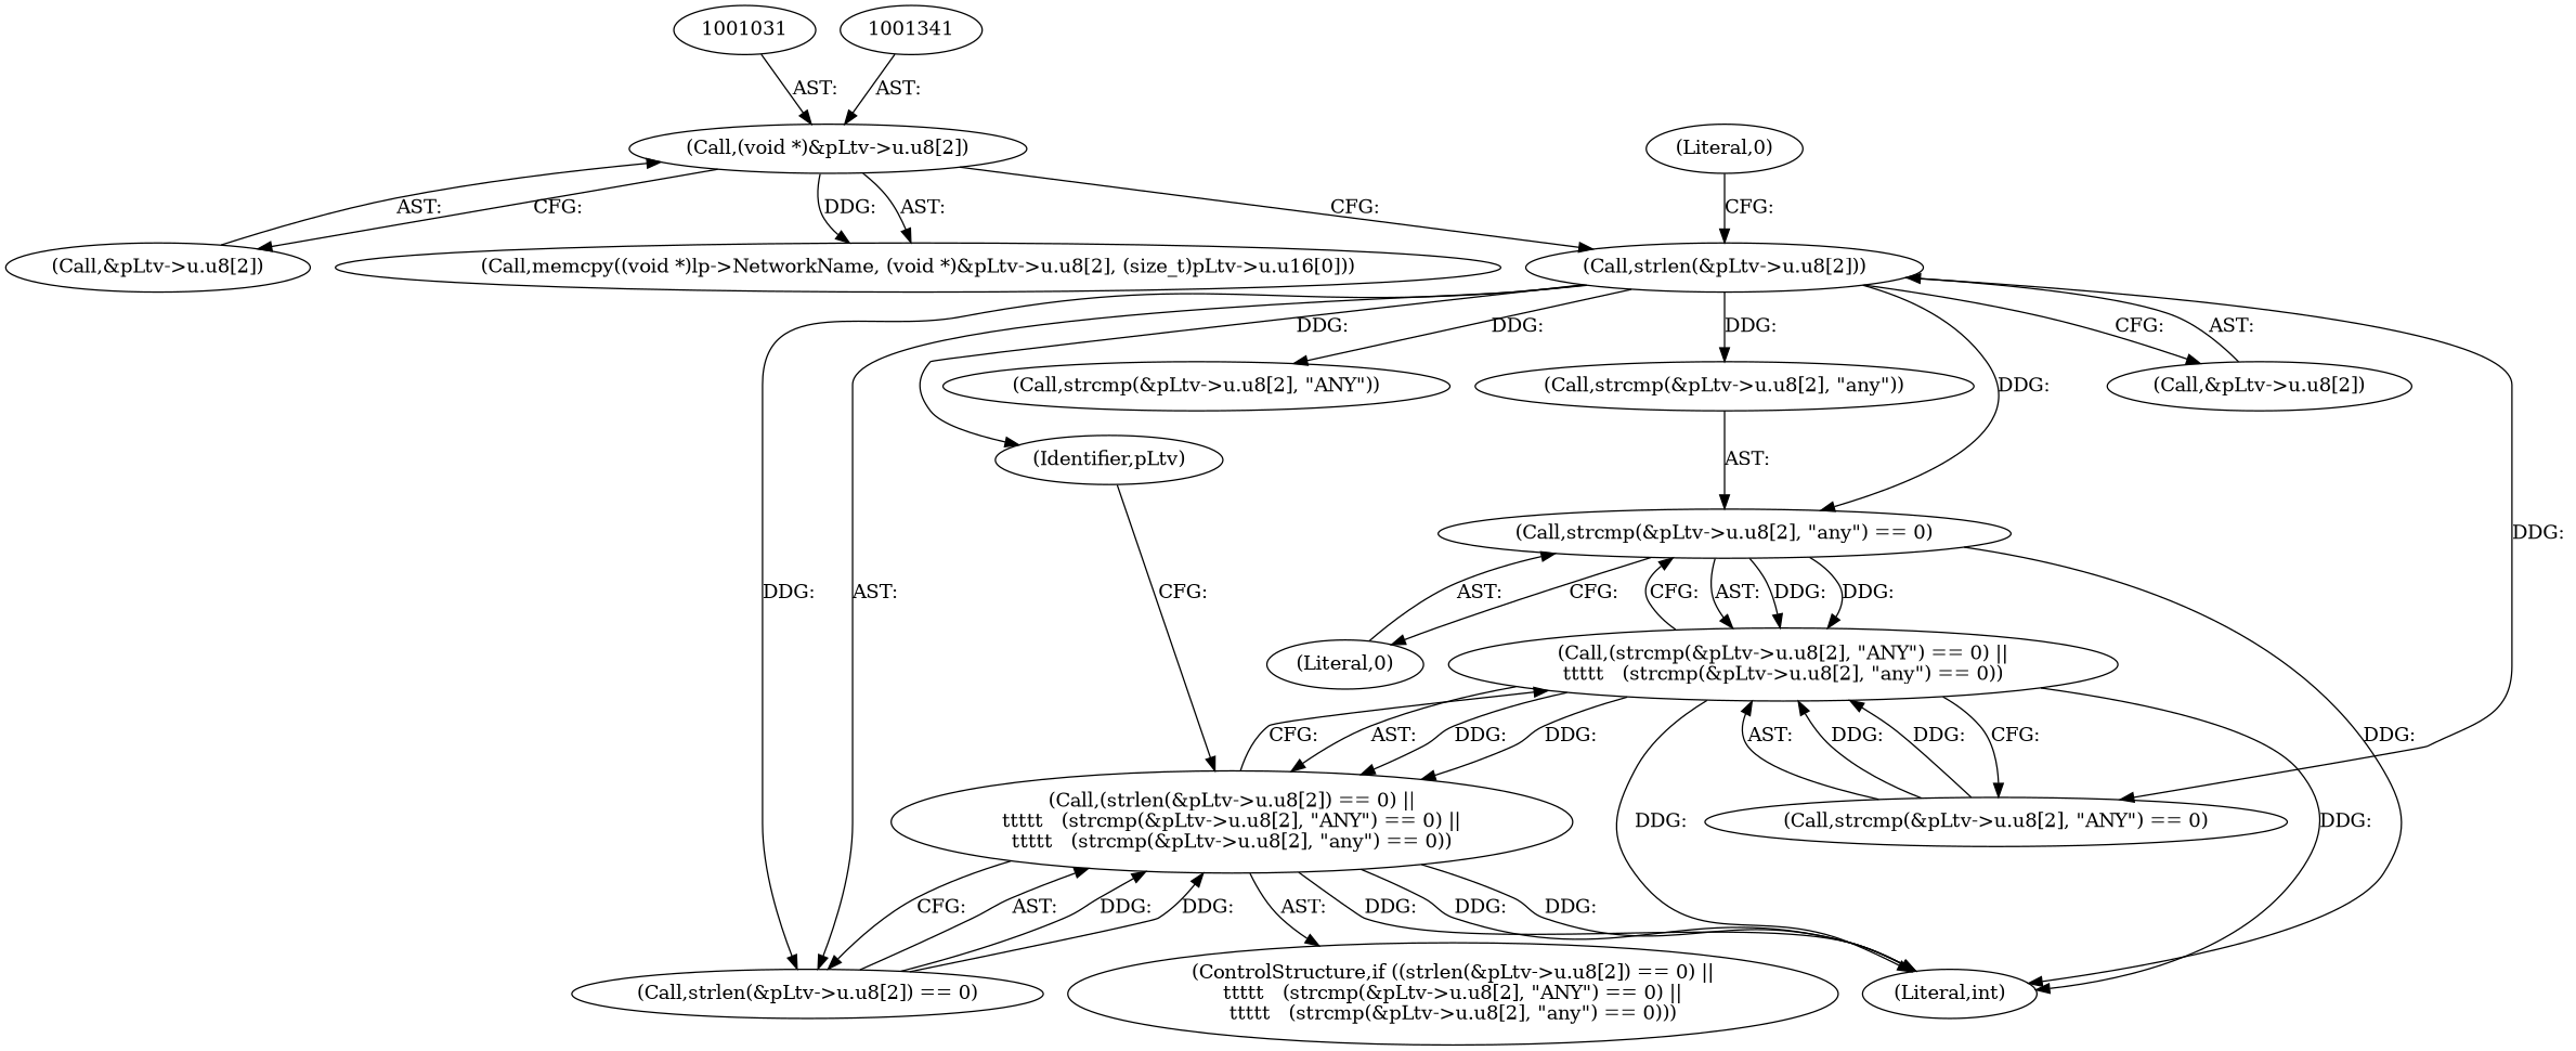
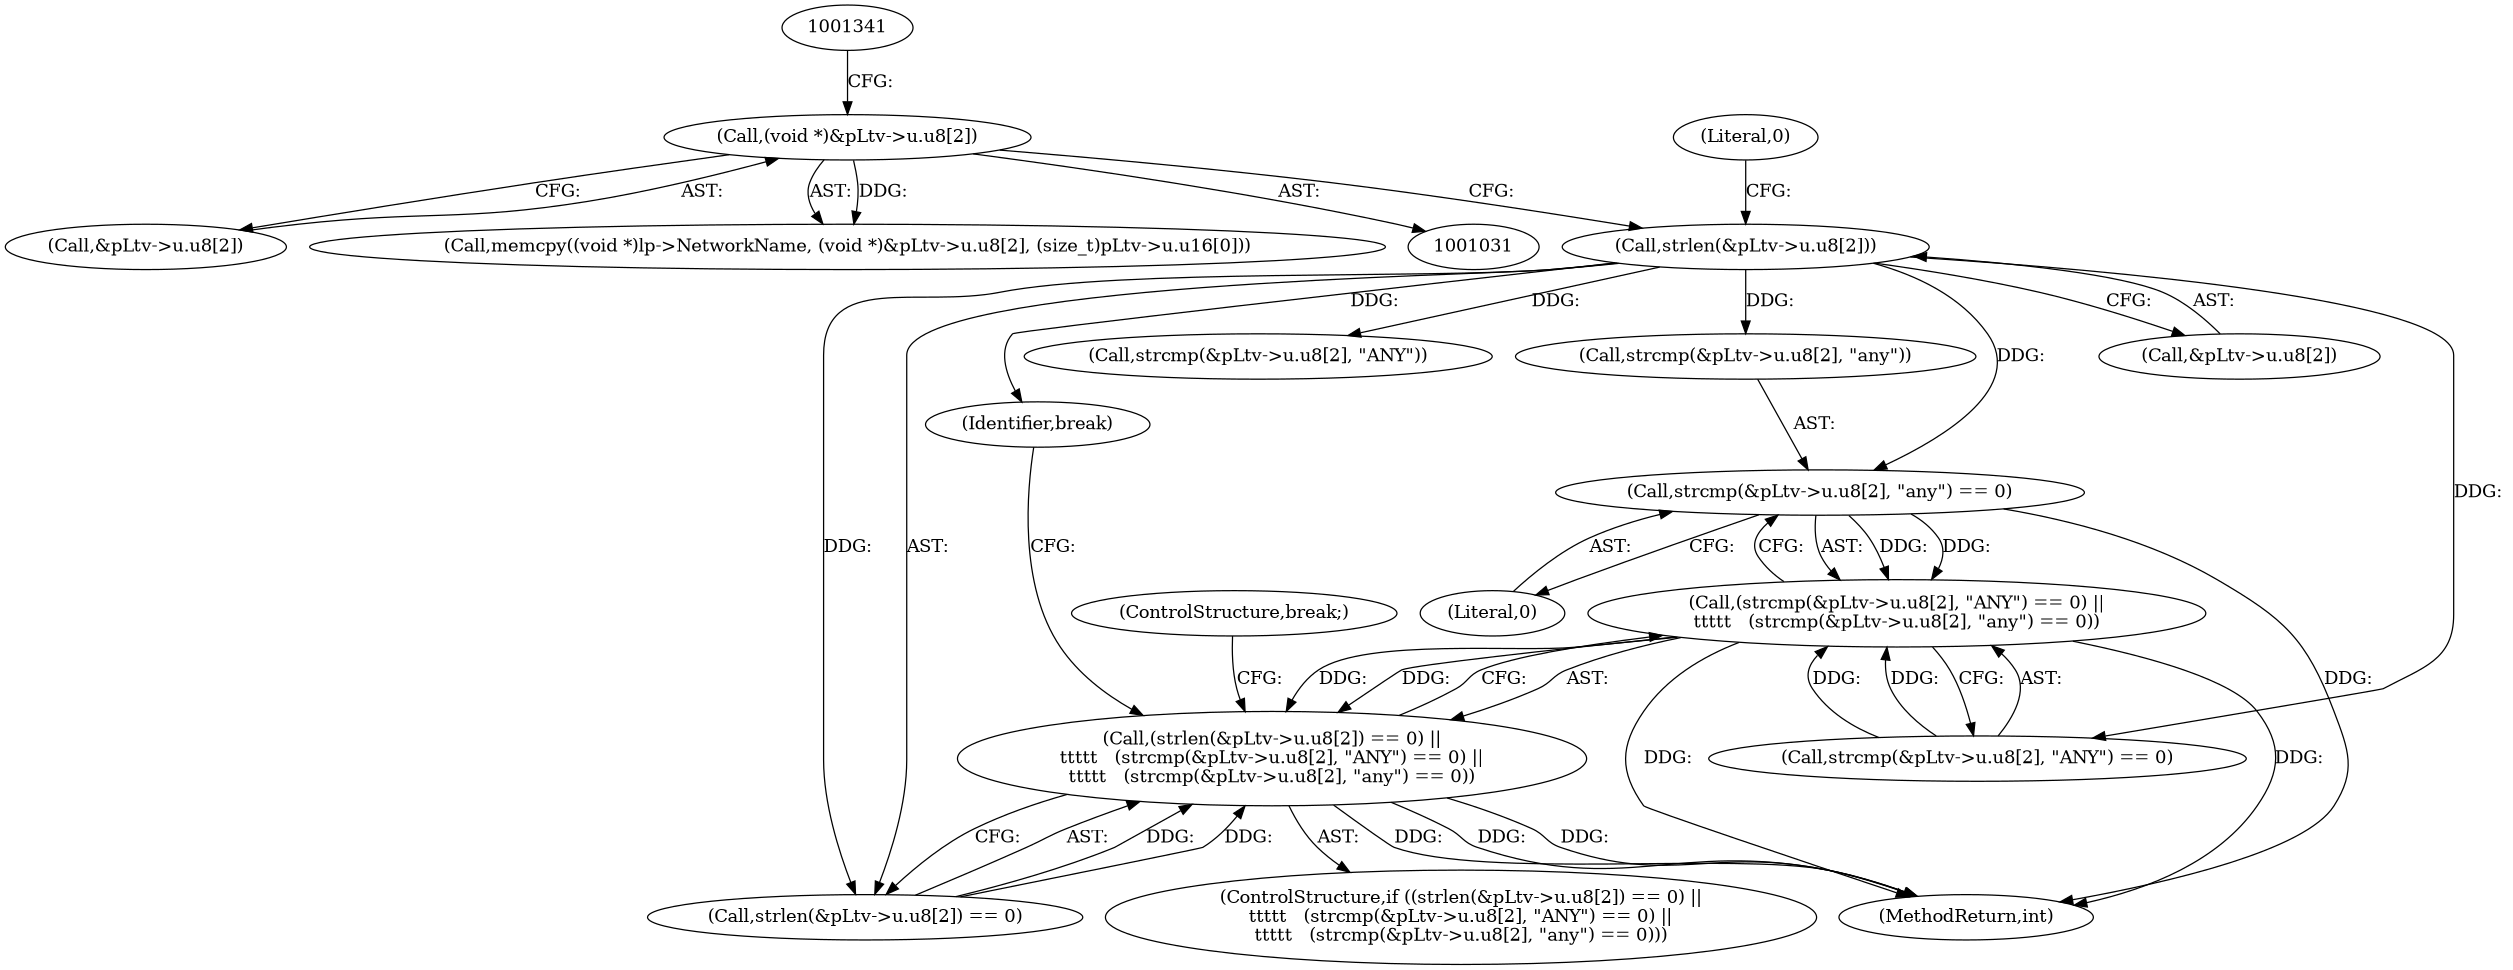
  digraph {
    n1 [label="(Call,strcmp(&pLtv->u.u8[2], \"any\") == 0)"]
    n2 [label="(Call,(strcmp(&pLtv->u.u8[2], \"ANY\") == 0) ||\n\t\t\t\t\t   (strcmp(&pLtv->u.u8[2], \"any\") == 0))"]
-   n3 [label="(Literal,int)"]
+   n3 [label="(MethodReturn,int)"]
    n4 [label="(Literal,0)"]
    n5 [label="(Call,strcmp(&pLtv->u.u8[2], \"ANY\") == 0)"]
    n6 [label="(Call,(strlen(&pLtv->u.u8[2]) == 0) ||\n\t\t\t\t\t   (strcmp(&pLtv->u.u8[2], \"ANY\") == 0) ||\n\t\t\t\t\t   (strcmp(&pLtv->u.u8[2], \"any\") == 0))"]
    n7 [label="(Call,strlen(&pLtv->u.u8[2]))"]
    n8 [label="(Call,strcmp(&pLtv->u.u8[2], \"any\"))"]
    n9 [label="(Call,strcmp(&pLtv->u.u8[2], \"ANY\"))"]
    n10 [label="(Call,strlen(&pLtv->u.u8[2]) == 0)"]
    n11 [label="(Call,&pLtv->u.u8[2])"]
-   n12 [label="(Identifier,pLtv)"]
+   n12 [label="(Identifier,break)"]
    n13 [label="(Call,(void *)&pLtv->u.u8[2])"]
    n14 [label="(Call,&pLtv->u.u8[2])"]
    n15 [label="(Call,memcpy((void *)lp->NetworkName, (void *)&pLtv->u.u8[2], (size_t)pLtv->u.u16[0]))"]
    n16 [label="(ControlStructure,if ((strlen(&pLtv->u.u8[2]) == 0) ||\n\t\t\t\t\t   (strcmp(&pLtv->u.u8[2], \"ANY\") == 0) ||\n\t\t\t\t\t   (strcmp(&pLtv->u.u8[2], \"any\") == 0)))"]
    n17 [label="(Literal,0)"]
+   n18 [label="(ControlStructure,break;)"]
    n19 [label=1001031]
    1001341
    n1 -> n2 [label="AST: "]
    n1 -> n2 [label="DDG: "]
    n1 -> n2 [label="DDG: "]
    n1 -> n3 [label="DDG: "]
    n1 -> n4 [label="CFG: "]
    n2 -> n1 [label="CFG: "]
    n2 -> n3 [label="DDG: "]
    n2 -> n3 [label="DDG: "]
    n2 -> n5 [label="CFG: "]
    n2 -> n6 [label="AST: "]
    n2 -> n6 [label="DDG: "]
    n2 -> n6 [label="DDG: "]
    n4 -> n1 [label="AST: "]
    n5 -> n2 [label="AST: "]
    n5 -> n2 [label="DDG: "]
    n5 -> n2 [label="DDG: "]
    n6 -> n2 [label="CFG: "]
    n6 -> n3 [label="DDG: "]
    n6 -> n3 [label="DDG: "]
    n6 -> n3 [label="DDG: "]
    n6 -> n10 [label="CFG: "]
    n6 -> n16 [label="AST: "]
    n7 -> n1 [label="DDG: "]
    n7 -> n5 [label="DDG: "]
    n7 -> n8 [label="DDG: "]
    n7 -> n9 [label="DDG: "]
    n7 -> n10 [label="AST: "]
    n7 -> n10 [label="DDG: "]
    n7 -> n11 [label="CFG: "]
    n7 -> n12 [label="DDG: "]
    n8 -> n1 [label="AST: "]
    n10 -> n6 [label="AST: "]
    n10 -> n6 [label="DDG: "]
    n10 -> n6 [label="DDG: "]
    n11 -> n7 [label="AST: "]
    n12 -> n6 [label="CFG: "]
    n13 -> n7 [label="CFG: "]
    n13 -> n14 [label="CFG: "]
    n13 -> n15 [label="AST: "]
    n13 -> n15 [label="DDG: "]
    n14 -> n13 [label="AST: "]
    n17 -> n7 [label="CFG: "]
-   n19 -> n13 [label="AST: "]
-   1001341 -> n13 [label="AST: "]
+   n18 -> n6 [label="CFG: "]
+   n13 -> n19 [label="AST: "]
+   1001341 -> n13 [label="CFG: "]
  }
